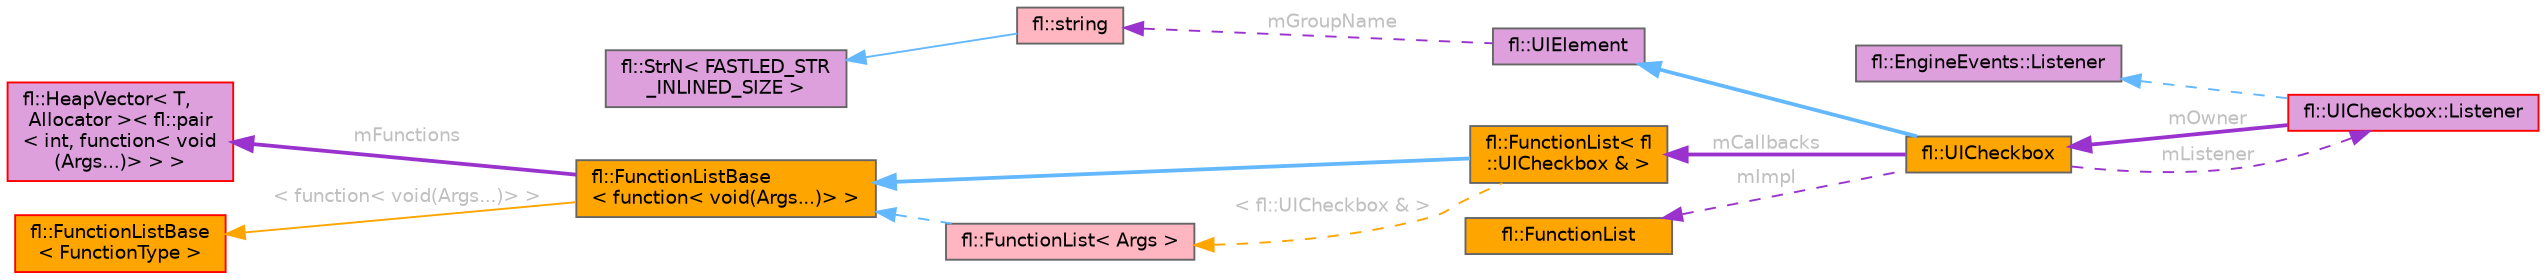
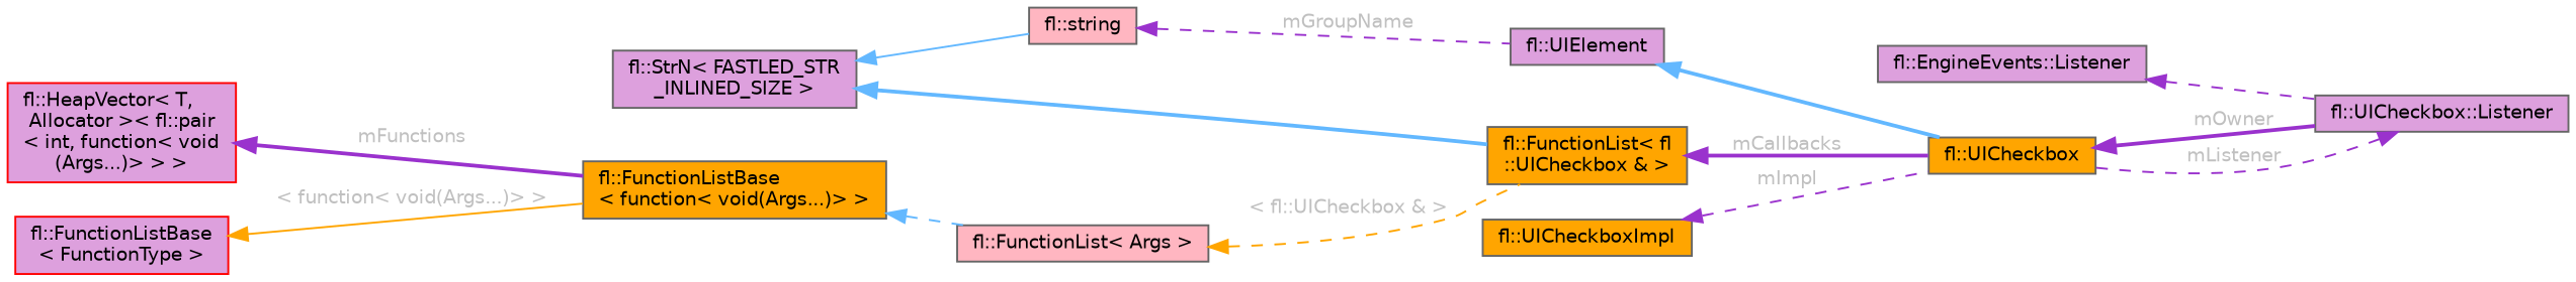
  digraph {
    rankdir=LR
    node [color=gray40 fillcolor=plum fontname=Helvetica fontsize=10 shape=box style=filled]
    edge [color=darkorchid3 dir=back fontcolor=grey fontname=Helvetica fontsize=10 labelfontname=Helvetica labelfontsize=10 style=dashed]
    n1 [fillcolor=orange fontcolor=black height=0.2 label="fl::UICheckbox" width=0.4]
-   n2 [color=red height=0.2 label="fl::UICheckbox::Listener" width=0.4]
+   n2 [height=0.2 label="fl::UICheckbox::Listener" width=0.4]
    n3 [height=0.2 label="fl::UIElement" width=0.4]
    n4 [fillcolor=lightpink height=0.2 label="fl::string" width=0.4]
    n5 [height=0.2 label="fl::StrN\< FASTLED_STR\l_INLINED_SIZE \>" width=0.4]
-   n6 [fillcolor=orange height=0.2 label="fl::FunctionList" width=0.4]
+   n6 [fillcolor=orange height=0.2 label="fl::UICheckboxImpl" width=0.4]
    n7 [fillcolor=orange height=0.2 label="fl::FunctionList\< fl\l::UICheckbox & \>" width=0.4]
    n8 [fillcolor=orange height=0.2 label="fl::FunctionListBase\l\< function\< void(Args...)\> \>" width=0.4]
    n9 [fillcolor=lightpink height=0.2 label="fl::FunctionList\< Args \>" width=0.4]
    n10 [color=red height=0.2 label="fl::HeapVector\< T,\l Allocator \>\< fl::pair\l\< int, function\< void\l(Args...)\> \> \>" width=0.4]
-   n11 [color=red fillcolor=orange height=0.2 label="fl::FunctionListBase\l\< FunctionType \>" width=0.4]
+   n11 [color=red height=0.2 label="fl::FunctionListBase\l\< FunctionType \>" width=0.4]
    n12 [height=0.2 label="fl::EngineEvents::Listener" width=0.4]
    n1 -> n2 [label=" mOwner" style=bold]
    n2 -> n1 [label=" mListener"]
    n3 -> n1 [color=steelblue1 style=bold fontcolor=""]
    n4 -> n3 [label=" mGroupName"]
    n5 -> n4 [color=steelblue1 style=solid fontcolor=""]
    n6 -> n1 [label=" mImpl"]
    n7 -> n1 [label=" mCallbacks" style=bold]
-   n8 -> n7 [color=steelblue1 style=bold fontcolor=""]
+   n5 -> n7 [color=steelblue1 style=bold fontcolor=""]
    n8 -> n9 [color=steelblue1 fontcolor=""]
    n9 -> n7 [color=orange label=" \< fl::UICheckbox & \>"]
    n10 -> n8 [label=" mFunctions" style=bold]
    n11 -> n8 [color=orange label=" \< function\< void(Args...)\> \>" style=solid]
-   n12 -> n2 [color=steelblue1 fontcolor=""]
+   n12 -> n2 [fontcolor=""]
  }
